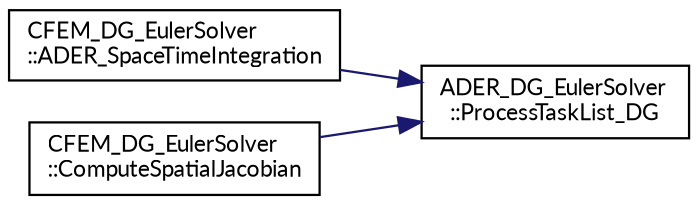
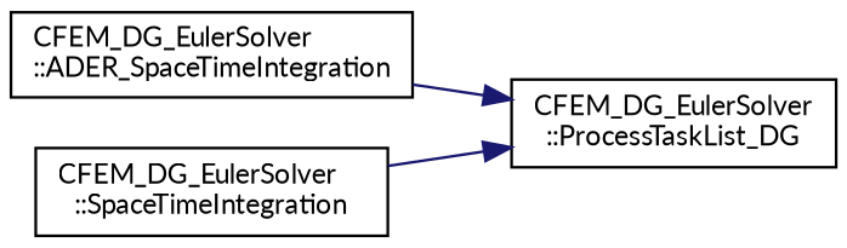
  digraph {
    fontname=Lato
    rankdir=RL
    node [color=black fillcolor=white fontname=Lato fontsize=10 shape=record style=filled]
    edge [color=midnightblue dir=back fontname=Lato fontsize=10 labelfontname=Helvetica labelfontsize=10 style=solid]
-   n1 [height=0.2 label="ADER_DG_EulerSolver\l::ProcessTaskList_DG" width=0.4]
+   n1 [height=0.2 label="CFEM_DG_EulerSolver\l::ProcessTaskList_DG" width=0.4]
    n2 [height=0.2 label="CFEM_DG_EulerSolver\l::ADER_SpaceTimeIntegration" width=0.4]
-   n3 [height=0.2 label="CFEM_DG_EulerSolver\l::ComputeSpatialJacobian" width=0.4]
+   n3 [height=0.2 label="CFEM_DG_EulerSolver\l::SpaceTimeIntegration" width=0.4]
    n1 -> n2
    n1 -> n3
  }
